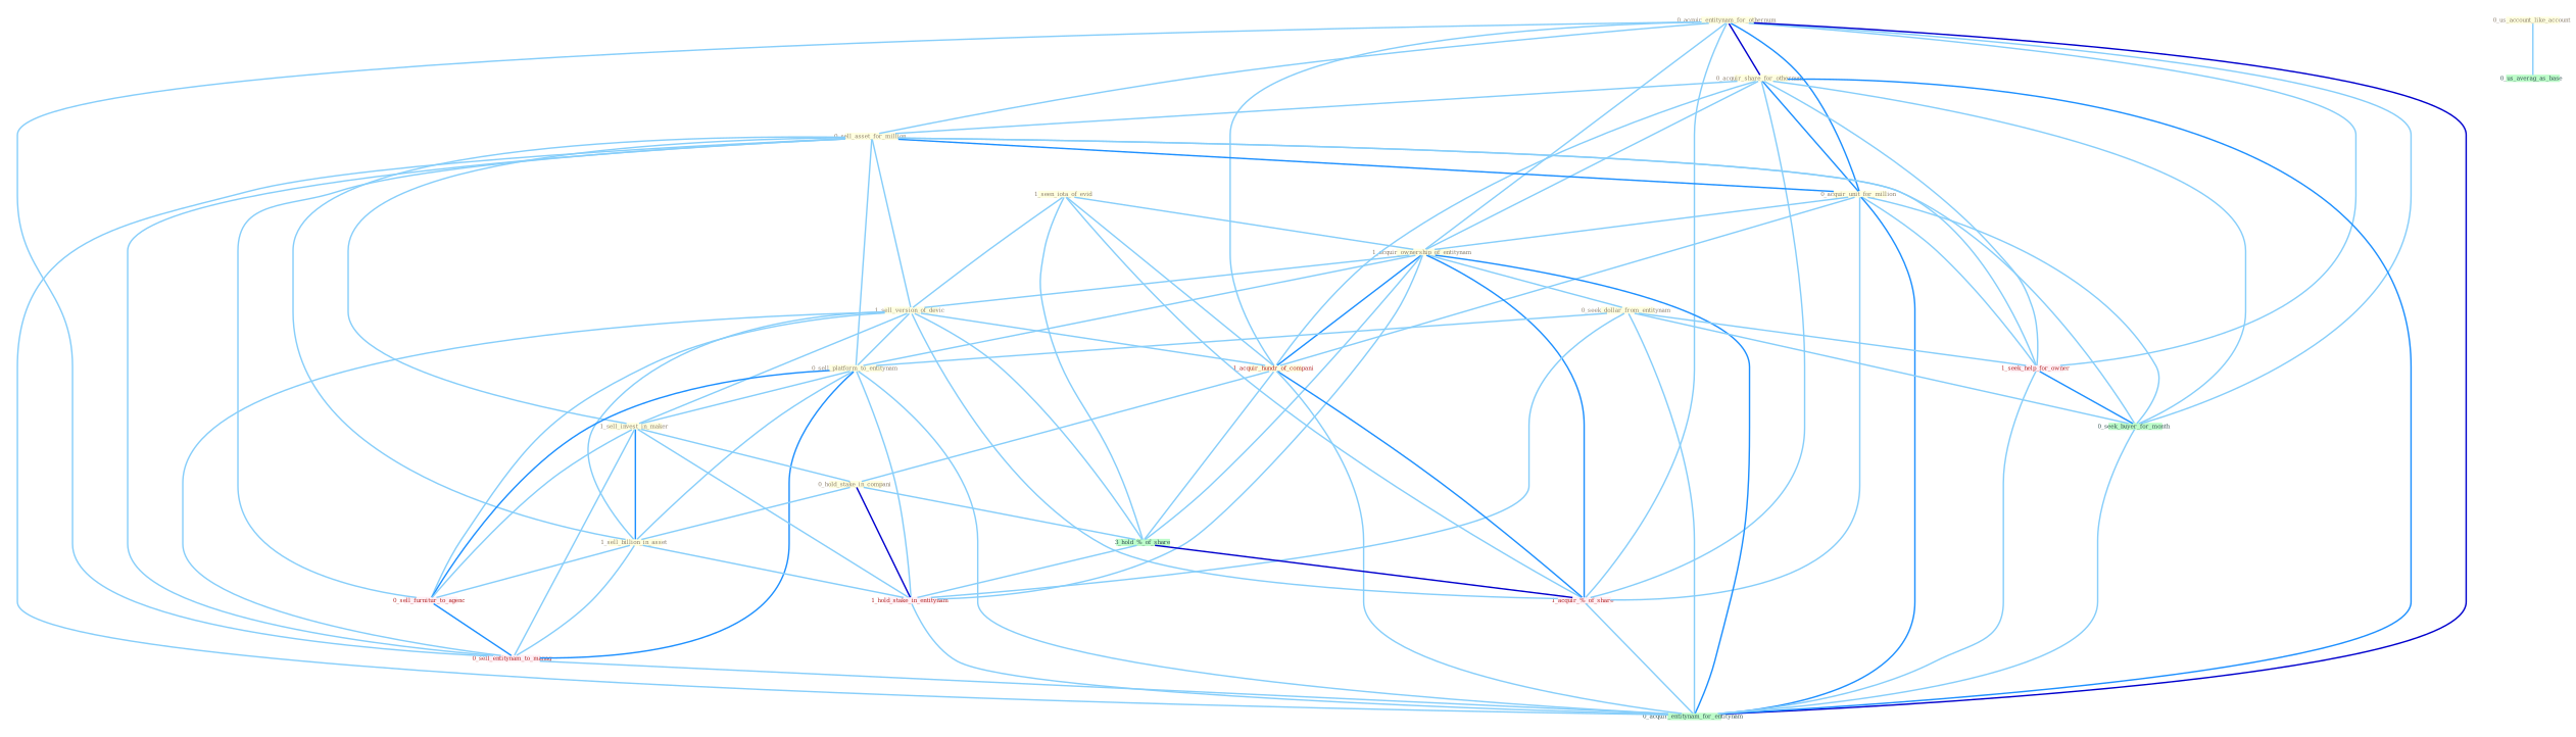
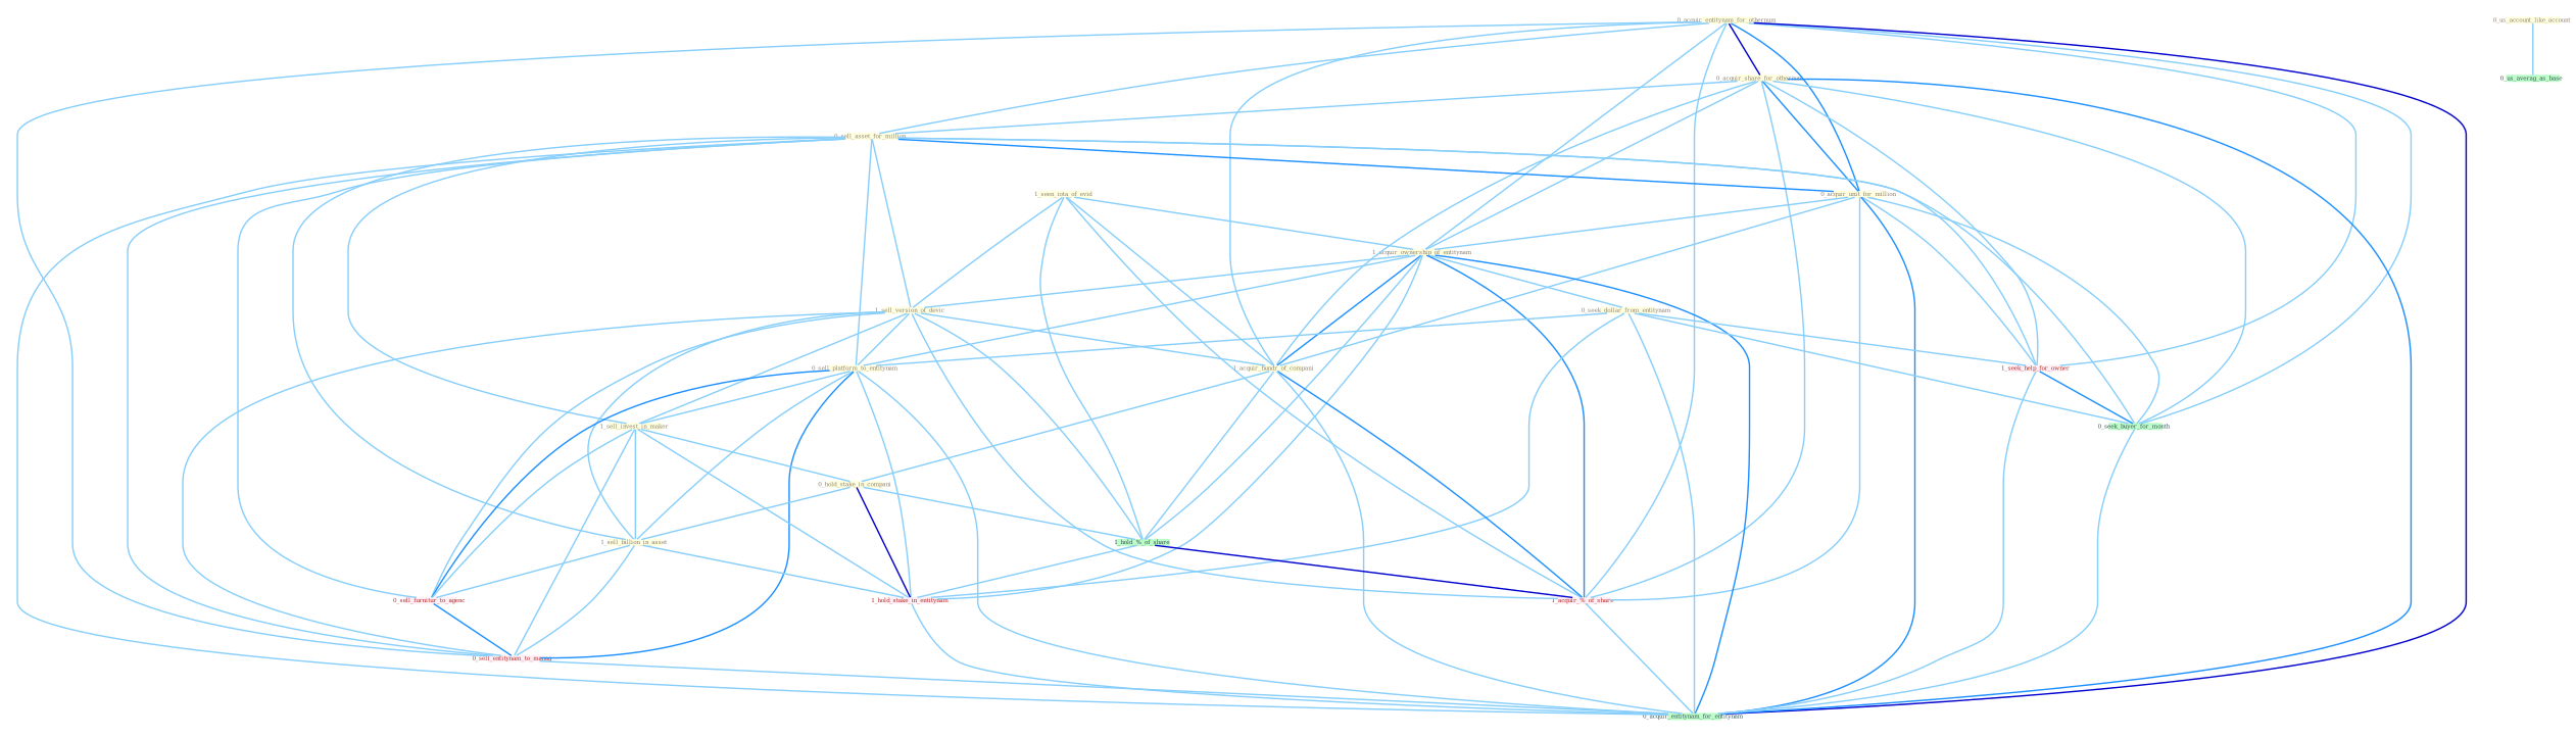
  graph {
    node [color="#ffffe0" fixedsize=true fontcolor="#8b7d6b" fontsize=4 shape=polygon style=filled]
    edge [color="#87cefa" w=1]
    "1_seen_iota_of_evid " [height=.06 width=.5]
    "0_acquir_entitynam_for_othernum " [height=.06 width=.5]
    "0_acquir_share_for_othernum " [height=.06 width=.5]
    "0_sell_asset_for_million " [height=.06 width=.5]
    "0_acquir_unit_for_million " [height=.06 width=.5]
    "1_acquir_ownership_of_entitynam " [height=.06 width=.5]
    "1_sell_version_of_devic " [height=.06 width=.5]
    "0_seek_dollar_from_entitynam " [height=.06 width=.5]
    "0_sell_platform_to_entitynam " [height=.06 width=.5]
-   "1_acquir_hundr_of_compani " [fontcolor="#b22222" height=.06 width=.5]
+   "1_acquir_hundr_of_compani " [height=.06 width=.5]
    "1_sell_invest_in_maker " [height=.06 width=.5]
    "0_hold_stake_in_compani " [height=.06 width=.5]
    "1_sell_billion_in_asset " [height=.06 width=.5]
    "0_us_account_like_account " [height=.06 width=.5]
    "1_hold_stake_in_entitynam " [color="#fff0f5" fontcolor="#b22222" height=.06 width=.5]
    "1_seek_help_for_owner " [color="#fff0f5" fontcolor="#b22222" height=.06 width=.5]
    "1_acquir_%_of_share " [color="#fff0f5" fontcolor="#b22222" height=.06 width=.5]
    "0_sell_furnitur_to_agenc " [color="#fff0f5" fontcolor="#b22222" height=.06 width=.5]
    "0_sell_entitynam_to_manag " [color="#fff0f5" fontcolor="#b22222" height=.06 width=.5]
-   "1_hold_%_of_share " [color="#BDFCC9" fontcolor="#2f4f4f" height=.06 width=.5 label="3_hold_%_of_share"]
+   "1_hold_%_of_share " [color="#BDFCC9" fontcolor="#2f4f4f" height=.06 width=.5]
    "0_seek_buyer_for_month " [color="#BDFCC9" fontcolor="#2f4f4f" height=.06 width=.5]
    "0_acquir_entitynam_for_entitynam " [color="#BDFCC9" fontcolor="#2f4f4f" height=.06 width=.5]
    "0_us_averag_as_base " [color="#BDFCC9" fontcolor="#2f4f4f" height=.06 width=.5]
    subgraph sub_1 {
      "1_seen_iota_of_evid "
      "0_acquir_entitynam_for_othernum "
      "0_acquir_share_for_othernum "
      "0_sell_asset_for_million "
      "0_acquir_unit_for_million "
      "1_acquir_ownership_of_entitynam "
      "1_sell_version_of_devic "
      "0_seek_dollar_from_entitynam "
      "0_sell_platform_to_entitynam "
      "1_acquir_hundr_of_compani "
      "1_sell_invest_in_maker "
      "0_hold_stake_in_compani "
      "1_sell_billion_in_asset "
      "0_us_account_like_account "
    }
    subgraph sub_2 {
      "1_hold_stake_in_entitynam "
      "1_seek_help_for_owner "
      "1_acquir_%_of_share "
      "0_sell_furnitur_to_agenc "
      "0_sell_entitynam_to_manag "
    }
    "1_seen_iota_of_evid " -- "1_acquir_ownership_of_entitynam "
    "1_seen_iota_of_evid " -- "1_sell_version_of_devic "
    "1_seen_iota_of_evid " -- "1_acquir_hundr_of_compani "
    "1_seen_iota_of_evid " -- "1_acquir_%_of_share "
    "1_seen_iota_of_evid " -- "1_hold_%_of_share "
    "0_acquir_entitynam_for_othernum " -- "0_acquir_share_for_othernum " [color="#0000cd" w=3]
    "0_acquir_entitynam_for_othernum " -- "0_sell_asset_for_million "
    "0_acquir_entitynam_for_othernum " -- "0_acquir_unit_for_million " [color="#1e90ff" w=2]
    "0_acquir_entitynam_for_othernum " -- "1_acquir_ownership_of_entitynam "
    "0_acquir_entitynam_for_othernum " -- "1_acquir_hundr_of_compani "
    "0_acquir_entitynam_for_othernum " -- "1_seek_help_for_owner "
    "0_acquir_entitynam_for_othernum " -- "1_acquir_%_of_share "
    "0_acquir_entitynam_for_othernum " -- "0_sell_entitynam_to_manag "
    "0_acquir_entitynam_for_othernum " -- "0_seek_buyer_for_month "
    "0_acquir_entitynam_for_othernum " -- "0_acquir_entitynam_for_entitynam " [color="#0000cd" w=3]
    "0_acquir_share_for_othernum " -- "0_sell_asset_for_million "
    "0_acquir_share_for_othernum " -- "0_acquir_unit_for_million " [color="#1e90ff" w=2]
    "0_acquir_share_for_othernum " -- "1_acquir_ownership_of_entitynam "
    "0_acquir_share_for_othernum " -- "1_acquir_hundr_of_compani "
    "0_acquir_share_for_othernum " -- "1_seek_help_for_owner "
    "0_acquir_share_for_othernum " -- "1_acquir_%_of_share "
    "0_acquir_share_for_othernum " -- "0_seek_buyer_for_month "
    "0_acquir_share_for_othernum " -- "0_acquir_entitynam_for_entitynam " [color="#1e90ff" w=2]
    "0_sell_asset_for_million " -- "0_acquir_unit_for_million " [color="#1e90ff" w=2]
    "0_sell_asset_for_million " -- "1_sell_version_of_devic "
    "0_sell_asset_for_million " -- "0_sell_platform_to_entitynam "
    "0_sell_asset_for_million " -- "1_sell_invest_in_maker "
    "0_sell_asset_for_million " -- "1_sell_billion_in_asset "
    "0_sell_asset_for_million " -- "1_seek_help_for_owner "
    "0_sell_asset_for_million " -- "0_sell_furnitur_to_agenc "
    "0_sell_asset_for_million " -- "0_sell_entitynam_to_manag "
    "0_sell_asset_for_million " -- "0_seek_buyer_for_month "
    "0_sell_asset_for_million " -- "0_acquir_entitynam_for_entitynam "
    "0_acquir_unit_for_million " -- "1_acquir_ownership_of_entitynam "
    "0_acquir_unit_for_million " -- "1_acquir_hundr_of_compani "
    "0_acquir_unit_for_million " -- "1_seek_help_for_owner "
    "0_acquir_unit_for_million " -- "1_acquir_%_of_share "
    "0_acquir_unit_for_million " -- "0_seek_buyer_for_month "
    "0_acquir_unit_for_million " -- "0_acquir_entitynam_for_entitynam " [color="#1e90ff" w=2]
    "1_acquir_ownership_of_entitynam " -- "1_sell_version_of_devic "
    "1_acquir_ownership_of_entitynam " -- "0_seek_dollar_from_entitynam "
    "1_acquir_ownership_of_entitynam " -- "0_sell_platform_to_entitynam "
    "1_acquir_ownership_of_entitynam " -- "1_acquir_hundr_of_compani " [color="#1e90ff" w=2]
    "1_acquir_ownership_of_entitynam " -- "1_hold_stake_in_entitynam "
    "1_acquir_ownership_of_entitynam " -- "1_acquir_%_of_share " [color="#1e90ff" w=2]
    "1_acquir_ownership_of_entitynam " -- "1_hold_%_of_share "
    "1_acquir_ownership_of_entitynam " -- "0_acquir_entitynam_for_entitynam " [color="#1e90ff" w=2]
    "1_sell_version_of_devic " -- "0_sell_platform_to_entitynam "
    "1_sell_version_of_devic " -- "1_acquir_hundr_of_compani "
    "1_sell_version_of_devic " -- "1_sell_invest_in_maker "
    "1_sell_version_of_devic " -- "1_sell_billion_in_asset "
    "1_sell_version_of_devic " -- "1_acquir_%_of_share "
    "1_sell_version_of_devic " -- "0_sell_furnitur_to_agenc "
    "1_sell_version_of_devic " -- "0_sell_entitynam_to_manag "
    "1_sell_version_of_devic " -- "1_hold_%_of_share "
    "0_seek_dollar_from_entitynam " -- "0_sell_platform_to_entitynam "
    "0_seek_dollar_from_entitynam " -- "1_hold_stake_in_entitynam "
    "0_seek_dollar_from_entitynam " -- "1_seek_help_for_owner "
    "0_seek_dollar_from_entitynam " -- "0_seek_buyer_for_month "
    "0_seek_dollar_from_entitynam " -- "0_acquir_entitynam_for_entitynam "
    "0_sell_platform_to_entitynam " -- "1_sell_invest_in_maker "
    "0_sell_platform_to_entitynam " -- "1_sell_billion_in_asset "
    "0_sell_platform_to_entitynam " -- "1_hold_stake_in_entitynam "
    "0_sell_platform_to_entitynam " -- "0_sell_furnitur_to_agenc " [color="#1e90ff" w=2]
    "0_sell_platform_to_entitynam " -- "0_sell_entitynam_to_manag " [color="#1e90ff" w=2]
    "0_sell_platform_to_entitynam " -- "0_acquir_entitynam_for_entitynam "
    "1_acquir_hundr_of_compani " -- "0_hold_stake_in_compani "
    "1_acquir_hundr_of_compani " -- "1_acquir_%_of_share " [color="#1e90ff" w=2]
    "1_acquir_hundr_of_compani " -- "1_hold_%_of_share "
    "1_acquir_hundr_of_compani " -- "0_acquir_entitynam_for_entitynam "
    "1_sell_invest_in_maker " -- "0_hold_stake_in_compani "
-   "1_sell_invest_in_maker " -- "1_sell_billion_in_asset " [color="#1e90ff" w=2]
+   "1_sell_invest_in_maker " -- "1_sell_billion_in_asset " [w=2]
    "1_sell_invest_in_maker " -- "1_hold_stake_in_entitynam "
    "1_sell_invest_in_maker " -- "0_sell_furnitur_to_agenc "
    "1_sell_invest_in_maker " -- "0_sell_entitynam_to_manag "
    "0_hold_stake_in_compani " -- "1_sell_billion_in_asset "
    "0_hold_stake_in_compani " -- "1_hold_stake_in_entitynam " [color="#0000cd" w=3]
    "0_hold_stake_in_compani " -- "1_hold_%_of_share "
    "1_sell_billion_in_asset " -- "1_hold_stake_in_entitynam "
    "1_sell_billion_in_asset " -- "0_sell_furnitur_to_agenc "
    "1_sell_billion_in_asset " -- "0_sell_entitynam_to_manag "
    "0_us_account_like_account " -- "0_us_averag_as_base "
    "1_hold_stake_in_entitynam " -- "0_acquir_entitynam_for_entitynam "
    "1_seek_help_for_owner " -- "0_seek_buyer_for_month " [color="#1e90ff" w=2]
    "1_seek_help_for_owner " -- "0_acquir_entitynam_for_entitynam "
    "1_acquir_%_of_share " -- "0_acquir_entitynam_for_entitynam "
    "0_sell_furnitur_to_agenc " -- "0_sell_entitynam_to_manag " [color="#1e90ff" w=2]
    "0_sell_entitynam_to_manag " -- "0_acquir_entitynam_for_entitynam "
    "1_hold_%_of_share " -- "1_hold_stake_in_entitynam "
    "1_hold_%_of_share " -- "1_acquir_%_of_share " [color="#0000cd" w=3]
    "0_seek_buyer_for_month " -- "0_acquir_entitynam_for_entitynam "
  }
